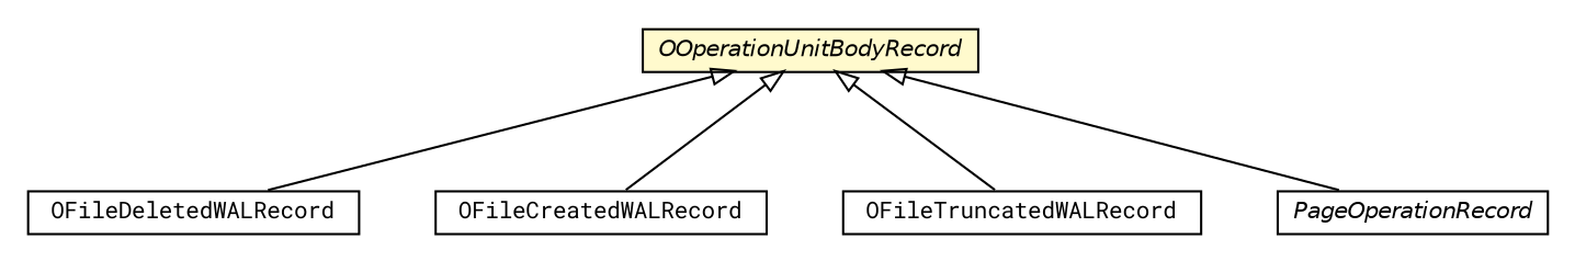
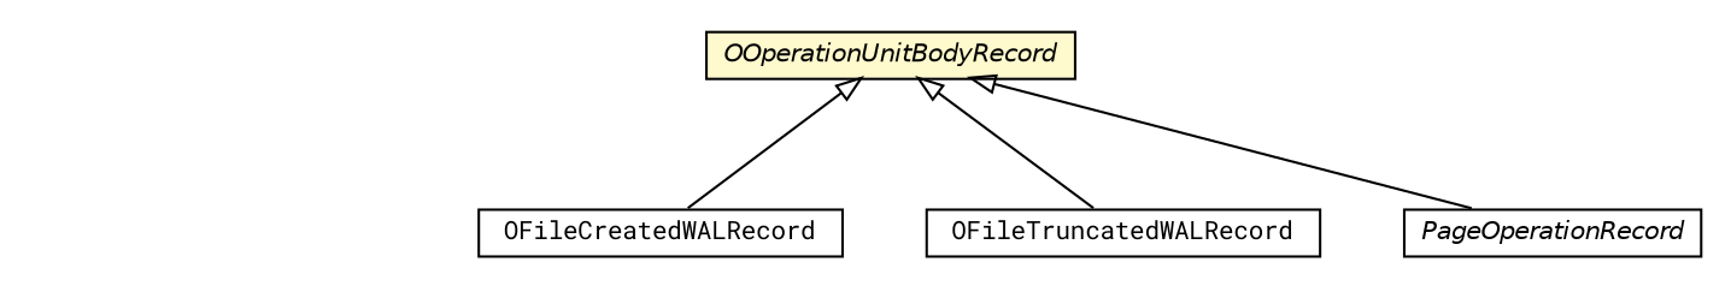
  digraph {
    fontname="Roboto Mono"
    nodesep=0.25
    ranksep=0.5
    node [fontcolor=black fontname="Roboto Mono" fontsize=10.0 shape=plaintext]
    edge [arrowtail=empty dir=back fontname="Roboto Mono" fontsize=10 headport=p labelfontname=Helvetica labelfontsize=10 tailport=p]
    n1 [label=<<table title="com.orientechnologies.orient.core.storage.impl.local.paginated.wal.OOperationUnitBodyRecord" border="0" cellborder="1" cellspacing="0" cellpadding="2" port="p" bgcolor="lemonChiffon" href="./OOperationUnitBodyRecord.html"> 		<tr><td><table border="0" cellspacing="0" cellpadding="1"> <tr><td align="center" balign="center"><font face="Helvetica-Oblique"> OOperationUnitBodyRecord </font></td></tr> 		</table></td></tr> 		</table>>]
-   n2 [label=<<table title="com.orientechnologies.orient.core.storage.impl.local.paginated.wal.OFileDeletedWALRecord" border="0" cellborder="1" cellspacing="0" cellpadding="2" port="p" href="./OFileDeletedWALRecord.html"> 		<tr><td><table border="0" cellspacing="0" cellpadding="1"> <tr><td align="center" balign="center"> OFileDeletedWALRecord </td></tr> 		</table></td></tr> 		</table>>]
    n3 [label=<<table title="com.orientechnologies.orient.core.storage.impl.local.paginated.wal.OFileCreatedWALRecord" border="0" cellborder="1" cellspacing="0" cellpadding="2" port="p" href="./OFileCreatedWALRecord.html"> 		<tr><td><table border="0" cellspacing="0" cellpadding="1"> <tr><td align="center" balign="center"> OFileCreatedWALRecord </td></tr> 		</table></td></tr> 		</table>>]
    n4 [label=<<table title="com.orientechnologies.orient.core.storage.impl.local.paginated.wal.OFileTruncatedWALRecord" border="0" cellborder="1" cellspacing="0" cellpadding="2" port="p" href="./OFileTruncatedWALRecord.html"> 		<tr><td><table border="0" cellspacing="0" cellpadding="1"> <tr><td align="center" balign="center"> OFileTruncatedWALRecord </td></tr> 		</table></td></tr> 		</table>>]
    n5 [label=<<table title="com.orientechnologies.orient.core.storage.impl.local.paginated.wal.po.PageOperationRecord" border="0" cellborder="1" cellspacing="0" cellpadding="2" port="p" href="./po/PageOperationRecord.html"> 		<tr><td><table border="0" cellspacing="0" cellpadding="1"> <tr><td align="center" balign="center"><font face="Helvetica-Oblique"> PageOperationRecord </font></td></tr> 		</table></td></tr> 		</table>>]
-   n1 -> n2
    n1 -> n3
    n1 -> n4
    n1 -> n5
  }
